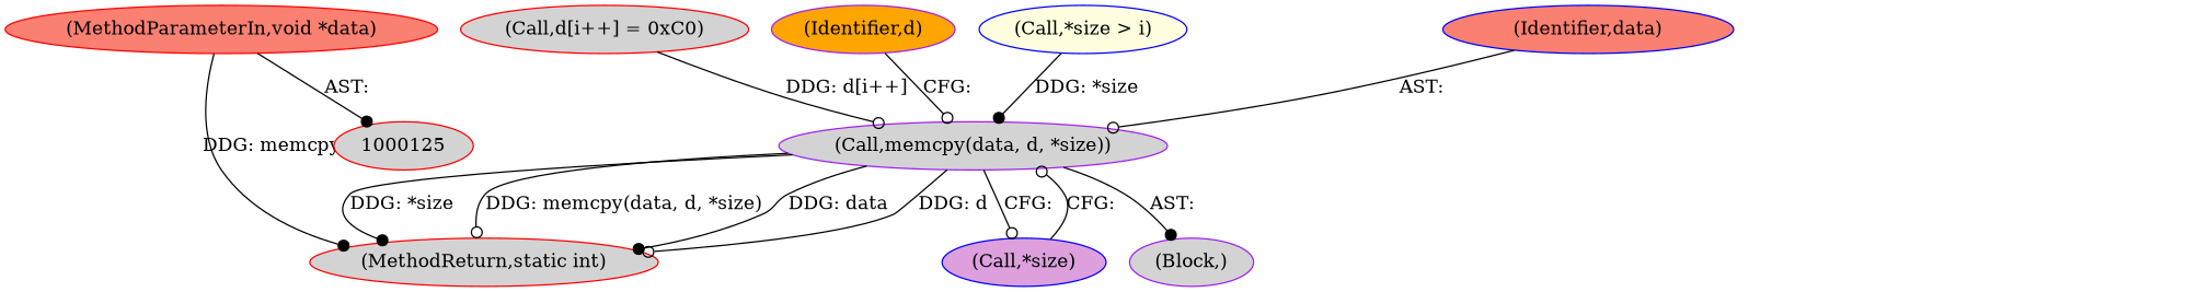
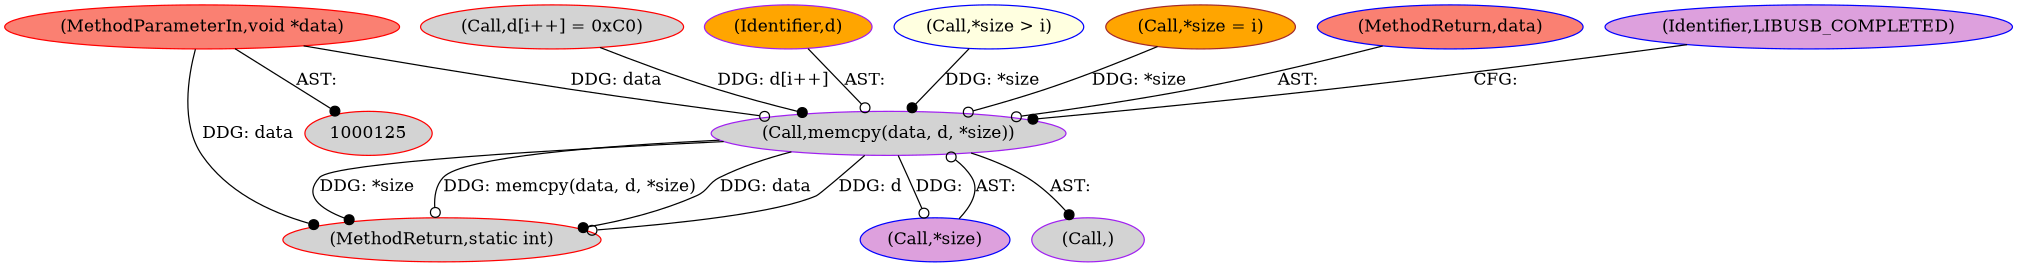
  digraph {
    node [color=red fillcolor=lightgrey style=filled]
    edge [arrowhead=odot]
    n1 [fillcolor=salmon label="(MethodParameterIn,void *data)"]
    n2 [color=purple label="(Call,memcpy(data, d, *size))"]
    n3 [label="(MethodReturn,static int)"]
    1000125
    n5 [color=blue fillcolor=plum label="(Call,*size)"]
-   n6 [color=purple label="(Block,)"]
+   n6 [color=purple label="(Call,)"]
    n7 [label="(Call,d[i++] = 0xC0)"]
    n8 [color=purple fillcolor=orange label="(Identifier,d)"]
    n9 [color=blue fillcolor=lightyellow label="(Call,*size > i)"]
-   n11 [color=blue fillcolor=salmon label="(Identifier,data)"]
-   n1 -> n3 [arrowhead=dot label="DDG: memcpy"]
+   n10 [color=brown fillcolor=orange label="(Call,*size = i)"]
+   n11 [color=blue fillcolor=salmon label="(MethodReturn,data)"]
+   n12 [color=blue fillcolor=plum label="(Identifier,LIBUSB_COMPLETED)"]
+   n1 -> n2 [label="DDG: data"]
+   n1 -> n3 [arrowhead=dot label="DDG: data"]
    n1 -> 1000125 [arrowhead=dot label="AST: "]
    n2 -> n3 [label="DDG: d"]
    n2 -> n3 [arrowhead=dot label="DDG: *size"]
    n2 -> n3 [label="DDG: memcpy(data, d, *size)"]
    n2 -> n3 [arrowhead=dot label="DDG: data"]
-   n2 -> n5 [label="CFG: "]
+   n2 -> n5 [label="DDG: "]
    n2 -> n6 [arrowhead=dot label="AST: "]
-   n5 -> n2 [label="CFG: "]
-   n7 -> n2 [label="DDG: d[i++]"]
-   n8 -> n2 [label="CFG: "]
+   n5 -> n2 [label="AST: "]
+   n7 -> n2 [arrowhead=dot label="DDG: d[i++]"]
+   n8 -> n2 [label="AST: "]
    n9 -> n2 [arrowhead=dot label="DDG: *size"]
+   n10 -> n2 [label="DDG: *size"]
    n11 -> n2 [label="AST: "]
+   n12 -> n2 [arrowhead=dot label="CFG: "]
  }
